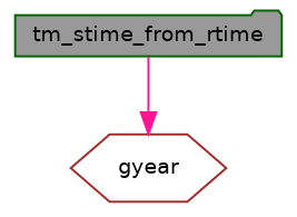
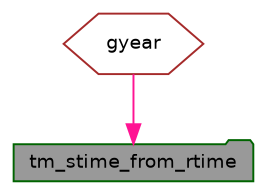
  digraph {
    rankdir=TB
    node [fontname=Helvetica fontsize=10 style=filled]
    n1 [color=darkgreen fillcolor=grey60 fontcolor=black height=0.2 label=tm_stime_from_rtime shape=folder width=0.4]
    n2 [color=brown fillcolor=white height=0.2 label=gyear shape=hexagon width=0.4]
-   n1 -> n2 [color=deeppink fontname=Helvetica fontsize=10 labelfontname=Helvetica labelfontsize=10 style=solid]
+   n2 -> n1 [color=deeppink fontname=Helvetica fontsize=10 labelfontname=Helvetica labelfontsize=10 style=solid]
  }
